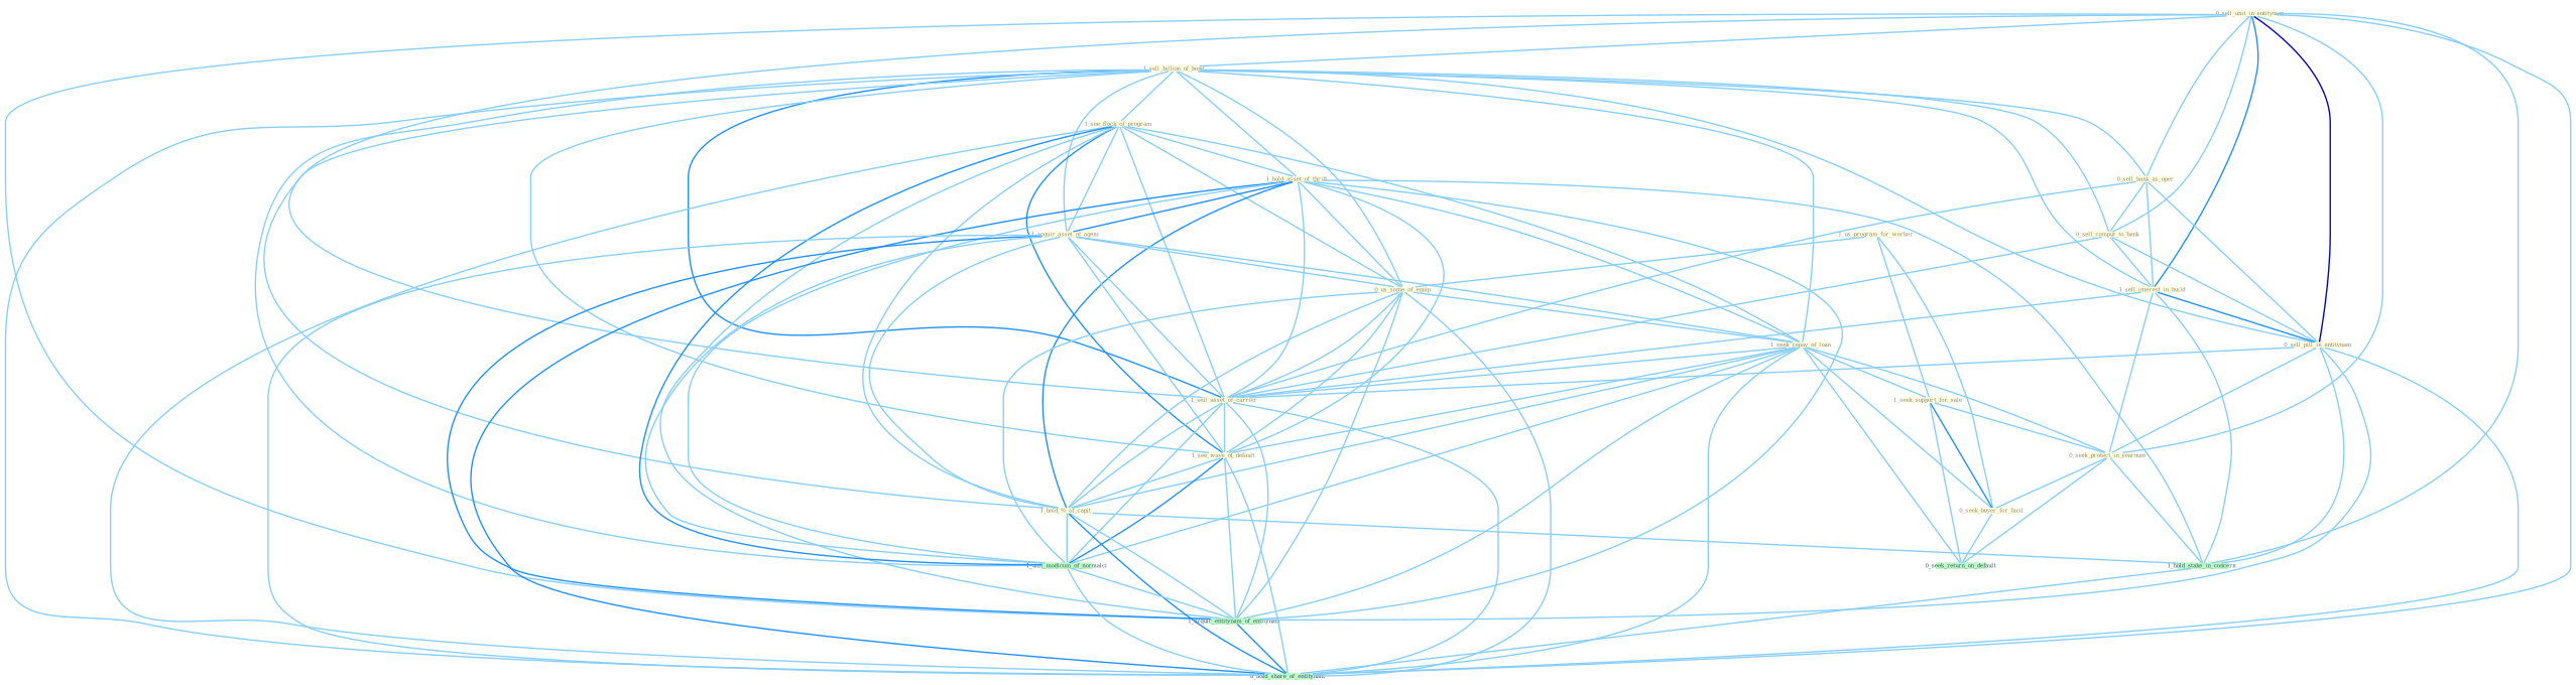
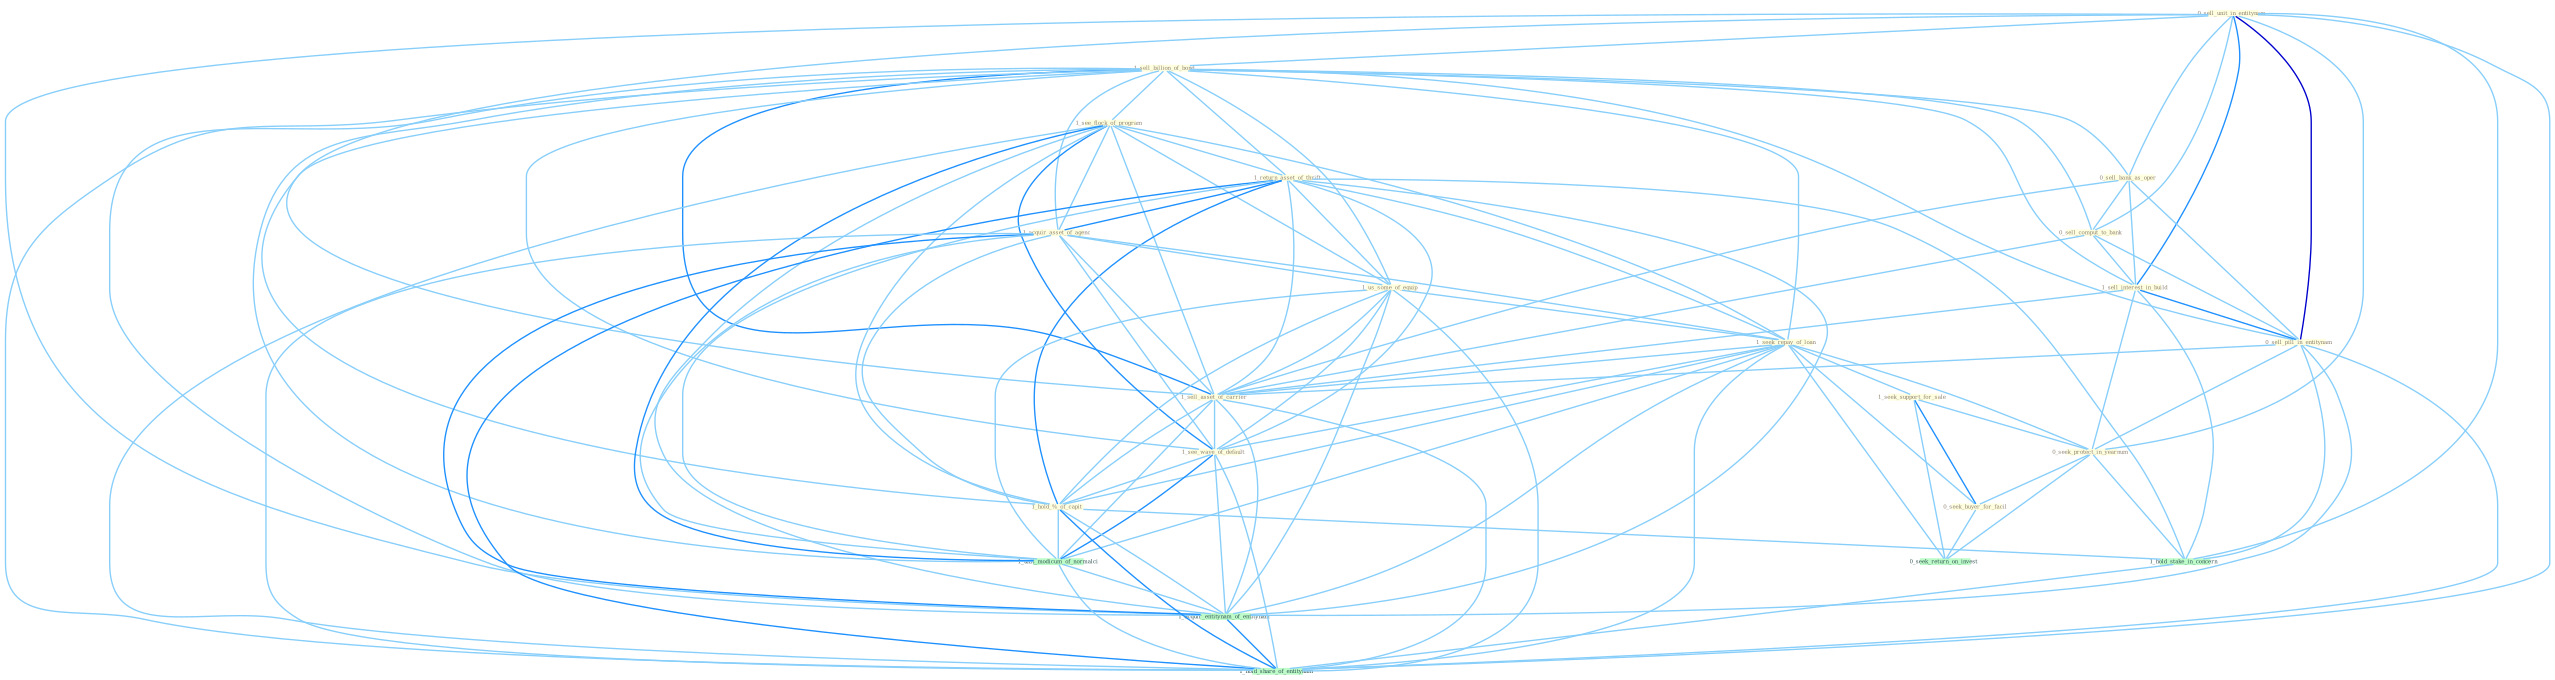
  graph {
    node [color="#ffffe0" fixedsize=true fontcolor="#8b7d6b" fontsize=4 shape=polygon style=filled]
    edge [color="#87cefa" w=1]
    "0_sell_unit_in_entitynam " [height=.06 width=.5]
-   "1_us_program_for_worker " [height=.06 width=.5]
    "1_sell_billion_of_bond " [height=.06 width=.5]
    "0_sell_bank_as_oper " [height=.06 width=.5]
    "0_sell_comput_to_bank " [height=.06 width=.5]
    "1_see_flock_of_program " [height=.06 width=.5]
-   "1_hold_asset_of_thrift " [height=.06 width=.5]
+   "1_hold_asset_of_thrift " [height=.06 width=.5 label="1_return_asset_of_thrift"]
    "1_sell_interest_in_build " [height=.06 width=.5]
    "1_acquir_asset_of_agenc " [height=.06 width=.5]
-   "1_us_some_of_equip " [height=.06 width=.5 label="0_us_some_of_equip"]
+   "1_us_some_of_equip " [height=.06 width=.5]
    "1_seek_repay_of_loan " [height=.06 width=.5]
    "0_sell_pill_in_entitynam " [height=.06 width=.5]
    n13 [height=.06 label="1_sell_asset_of_carrier" width=.5]
    "1_see_wave_of_default " [height=.06 width=.5]
    "1_seek_support_for_sale " [height=.06 width=.5]
    "1_hold_%_of_capit " [height=.06 width=.5]
    "0_seek_protect_in_yearnum " [height=.06 width=.5]
    "0_seek_buyer_for_facil " [height=.06 width=.5]
    "1_hold_stake_in_concern " [color="#BDFCC9" fontcolor="#2f4f4f" height=.06 width=.5]
    "1_acquir_entitynam_of_entitynam " [color="#BDFCC9" fontcolor="#2f4f4f" height=.06 width=.5]
-   "1_hold_share_of_entitynam " [color="#BDFCC9" fontcolor="#2f4f4f" height=.06 width=.5 label="8_hold_share_of_entitynam"]
+   "1_hold_share_of_entitynam " [color="#BDFCC9" fontcolor="#2f4f4f" height=.06 width=.5]
    n22 [color="#BDFCC9" fontcolor="#2f4f4f" height=.06 label="1_unit_modicum_of_normalci" width=.5]
-   "0_seek_return_on_invest " [color="#BDFCC9" fontcolor="#2f4f4f" height=.06 width=.5 label="0_seek_return_on_default"]
+   "0_seek_return_on_invest " [color="#BDFCC9" fontcolor="#2f4f4f" height=.06 width=.5]
    subgraph sub_1 {
      "0_sell_unit_in_entitynam "
-     "1_us_program_for_worker "
      "1_sell_billion_of_bond "
      "0_sell_bank_as_oper "
      "0_sell_comput_to_bank "
      "1_see_flock_of_program "
      "1_hold_asset_of_thrift "
      "1_sell_interest_in_build "
      "1_acquir_asset_of_agenc "
      "1_us_some_of_equip "
      "1_seek_repay_of_loan "
      "0_sell_pill_in_entitynam "
      n13
      "1_see_wave_of_default "
      "1_seek_support_for_sale "
      "1_hold_%_of_capit "
      "0_seek_protect_in_yearnum "
      "0_seek_buyer_for_facil "
    }
    subgraph sub_2 {
    }
    "0_sell_unit_in_entitynam " -- "1_sell_billion_of_bond "
    "0_sell_unit_in_entitynam " -- "0_sell_bank_as_oper "
    "0_sell_unit_in_entitynam " -- "0_sell_comput_to_bank "
    "0_sell_unit_in_entitynam " -- "1_sell_interest_in_build " [color="#1e90ff" w=2]
    "0_sell_unit_in_entitynam " -- "0_sell_pill_in_entitynam " [color="#0000cd" w=3]
    "0_sell_unit_in_entitynam " -- n13
    "0_sell_unit_in_entitynam " -- "0_seek_protect_in_yearnum "
    "0_sell_unit_in_entitynam " -- "1_hold_stake_in_concern "
    "0_sell_unit_in_entitynam " -- "1_acquir_entitynam_of_entitynam "
    "0_sell_unit_in_entitynam " -- "1_hold_share_of_entitynam "
-   "1_us_program_for_worker " -- "1_us_some_of_equip "
-   "1_us_program_for_worker " -- "1_seek_support_for_sale "
-   "1_us_program_for_worker " -- "0_seek_buyer_for_facil "
    "1_sell_billion_of_bond " -- "0_sell_bank_as_oper "
    "1_sell_billion_of_bond " -- "0_sell_comput_to_bank "
    "1_sell_billion_of_bond " -- "1_see_flock_of_program "
    "1_sell_billion_of_bond " -- "1_hold_asset_of_thrift "
    "1_sell_billion_of_bond " -- "1_sell_interest_in_build "
    "1_sell_billion_of_bond " -- "1_acquir_asset_of_agenc "
    "1_sell_billion_of_bond " -- "1_us_some_of_equip "
    "1_sell_billion_of_bond " -- "1_seek_repay_of_loan "
    "1_sell_billion_of_bond " -- "0_sell_pill_in_entitynam "
    "1_sell_billion_of_bond " -- n13 [color="#1e90ff" w=2]
    "1_sell_billion_of_bond " -- "1_see_wave_of_default "
    "1_sell_billion_of_bond " -- "1_hold_%_of_capit "
+   "1_sell_billion_of_bond " -- "1_acquir_entitynam_of_entitynam "
    "1_sell_billion_of_bond " -- "1_hold_share_of_entitynam "
    "1_sell_billion_of_bond " -- n22
    "0_sell_bank_as_oper " -- "0_sell_comput_to_bank "
    "0_sell_bank_as_oper " -- "1_sell_interest_in_build "
    "0_sell_bank_as_oper " -- "0_sell_pill_in_entitynam "
    "0_sell_bank_as_oper " -- n13
    "0_sell_comput_to_bank " -- "1_sell_interest_in_build "
    "0_sell_comput_to_bank " -- "0_sell_pill_in_entitynam "
    "0_sell_comput_to_bank " -- n13
    "1_see_flock_of_program " -- "1_hold_asset_of_thrift "
    "1_see_flock_of_program " -- "1_acquir_asset_of_agenc "
    "1_see_flock_of_program " -- "1_us_some_of_equip "
    "1_see_flock_of_program " -- "1_seek_repay_of_loan "
    "1_see_flock_of_program " -- n13
    "1_see_flock_of_program " -- "1_see_wave_of_default " [color="#1e90ff" w=2]
    "1_see_flock_of_program " -- "1_hold_%_of_capit "
    "1_see_flock_of_program " -- "1_acquir_entitynam_of_entitynam "
    "1_see_flock_of_program " -- "1_hold_share_of_entitynam "
    "1_see_flock_of_program " -- n22 [color="#1e90ff" w=2]
    "1_hold_asset_of_thrift " -- "1_acquir_asset_of_agenc " [color="#1e90ff" w=2]
    "1_hold_asset_of_thrift " -- "1_us_some_of_equip "
    "1_hold_asset_of_thrift " -- "1_seek_repay_of_loan "
    "1_hold_asset_of_thrift " -- n13
    "1_hold_asset_of_thrift " -- "1_see_wave_of_default "
    "1_hold_asset_of_thrift " -- "1_hold_%_of_capit " [color="#1e90ff" w=2]
    "1_hold_asset_of_thrift " -- "1_hold_stake_in_concern "
    "1_hold_asset_of_thrift " -- "1_acquir_entitynam_of_entitynam "
    "1_hold_asset_of_thrift " -- "1_hold_share_of_entitynam " [color="#1e90ff" w=2]
    "1_hold_asset_of_thrift " -- n22
    "1_sell_interest_in_build " -- "0_sell_pill_in_entitynam " [color="#1e90ff" w=2]
    "1_sell_interest_in_build " -- n13
    "1_sell_interest_in_build " -- "0_seek_protect_in_yearnum "
    "1_sell_interest_in_build " -- "1_hold_stake_in_concern "
    "1_acquir_asset_of_agenc " -- "1_us_some_of_equip "
    "1_acquir_asset_of_agenc " -- "1_seek_repay_of_loan "
    "1_acquir_asset_of_agenc " -- n13
    "1_acquir_asset_of_agenc " -- "1_see_wave_of_default "
    "1_acquir_asset_of_agenc " -- "1_hold_%_of_capit "
    "1_acquir_asset_of_agenc " -- "1_acquir_entitynam_of_entitynam " [color="#1e90ff" w=2]
    "1_acquir_asset_of_agenc " -- "1_hold_share_of_entitynam "
    "1_acquir_asset_of_agenc " -- n22
    "1_us_some_of_equip " -- "1_seek_repay_of_loan "
    "1_us_some_of_equip " -- n13
    "1_us_some_of_equip " -- "1_see_wave_of_default "
    "1_us_some_of_equip " -- "1_hold_%_of_capit "
    "1_us_some_of_equip " -- "1_acquir_entitynam_of_entitynam "
    "1_us_some_of_equip " -- "1_hold_share_of_entitynam "
    "1_us_some_of_equip " -- n22
    "1_seek_repay_of_loan " -- n13
    "1_seek_repay_of_loan " -- "1_see_wave_of_default "
    "1_seek_repay_of_loan " -- "1_seek_support_for_sale "
    "1_seek_repay_of_loan " -- "1_hold_%_of_capit "
    "1_seek_repay_of_loan " -- "0_seek_protect_in_yearnum "
    "1_seek_repay_of_loan " -- "0_seek_buyer_for_facil "
    "1_seek_repay_of_loan " -- "1_acquir_entitynam_of_entitynam "
    "1_seek_repay_of_loan " -- "1_hold_share_of_entitynam "
    "1_seek_repay_of_loan " -- n22
    "1_seek_repay_of_loan " -- "0_seek_return_on_invest "
    "0_sell_pill_in_entitynam " -- n13
    "0_sell_pill_in_entitynam " -- "0_seek_protect_in_yearnum "
    "0_sell_pill_in_entitynam " -- "1_hold_stake_in_concern "
    "0_sell_pill_in_entitynam " -- "1_acquir_entitynam_of_entitynam "
    "0_sell_pill_in_entitynam " -- "1_hold_share_of_entitynam "
    n13 -- "1_see_wave_of_default "
    n13 -- "1_hold_%_of_capit "
    n13 -- "1_acquir_entitynam_of_entitynam "
    n13 -- "1_hold_share_of_entitynam "
    n13 -- n22
    "1_see_wave_of_default " -- "1_hold_%_of_capit "
    "1_see_wave_of_default " -- "1_acquir_entitynam_of_entitynam "
    "1_see_wave_of_default " -- "1_hold_share_of_entitynam "
    "1_see_wave_of_default " -- n22 [color="#1e90ff" w=2]
    "1_seek_support_for_sale " -- "0_seek_protect_in_yearnum "
    "1_seek_support_for_sale " -- "0_seek_buyer_for_facil " [color="#1e90ff" w=2]
    "1_seek_support_for_sale " -- "0_seek_return_on_invest "
    "1_hold_%_of_capit " -- "1_hold_stake_in_concern "
    "1_hold_%_of_capit " -- "1_acquir_entitynam_of_entitynam "
    "1_hold_%_of_capit " -- "1_hold_share_of_entitynam " [color="#1e90ff" w=2]
    "1_hold_%_of_capit " -- n22
    "0_seek_protect_in_yearnum " -- "0_seek_buyer_for_facil "
    "0_seek_protect_in_yearnum " -- "1_hold_stake_in_concern "
    "0_seek_protect_in_yearnum " -- "0_seek_return_on_invest "
    "0_seek_buyer_for_facil " -- "0_seek_return_on_invest "
    "1_hold_stake_in_concern " -- "1_hold_share_of_entitynam "
    "1_acquir_entitynam_of_entitynam " -- "1_hold_share_of_entitynam " [color="#1e90ff" w=2]
    n22 -- "1_acquir_entitynam_of_entitynam "
    n22 -- "1_hold_share_of_entitynam "
  }
